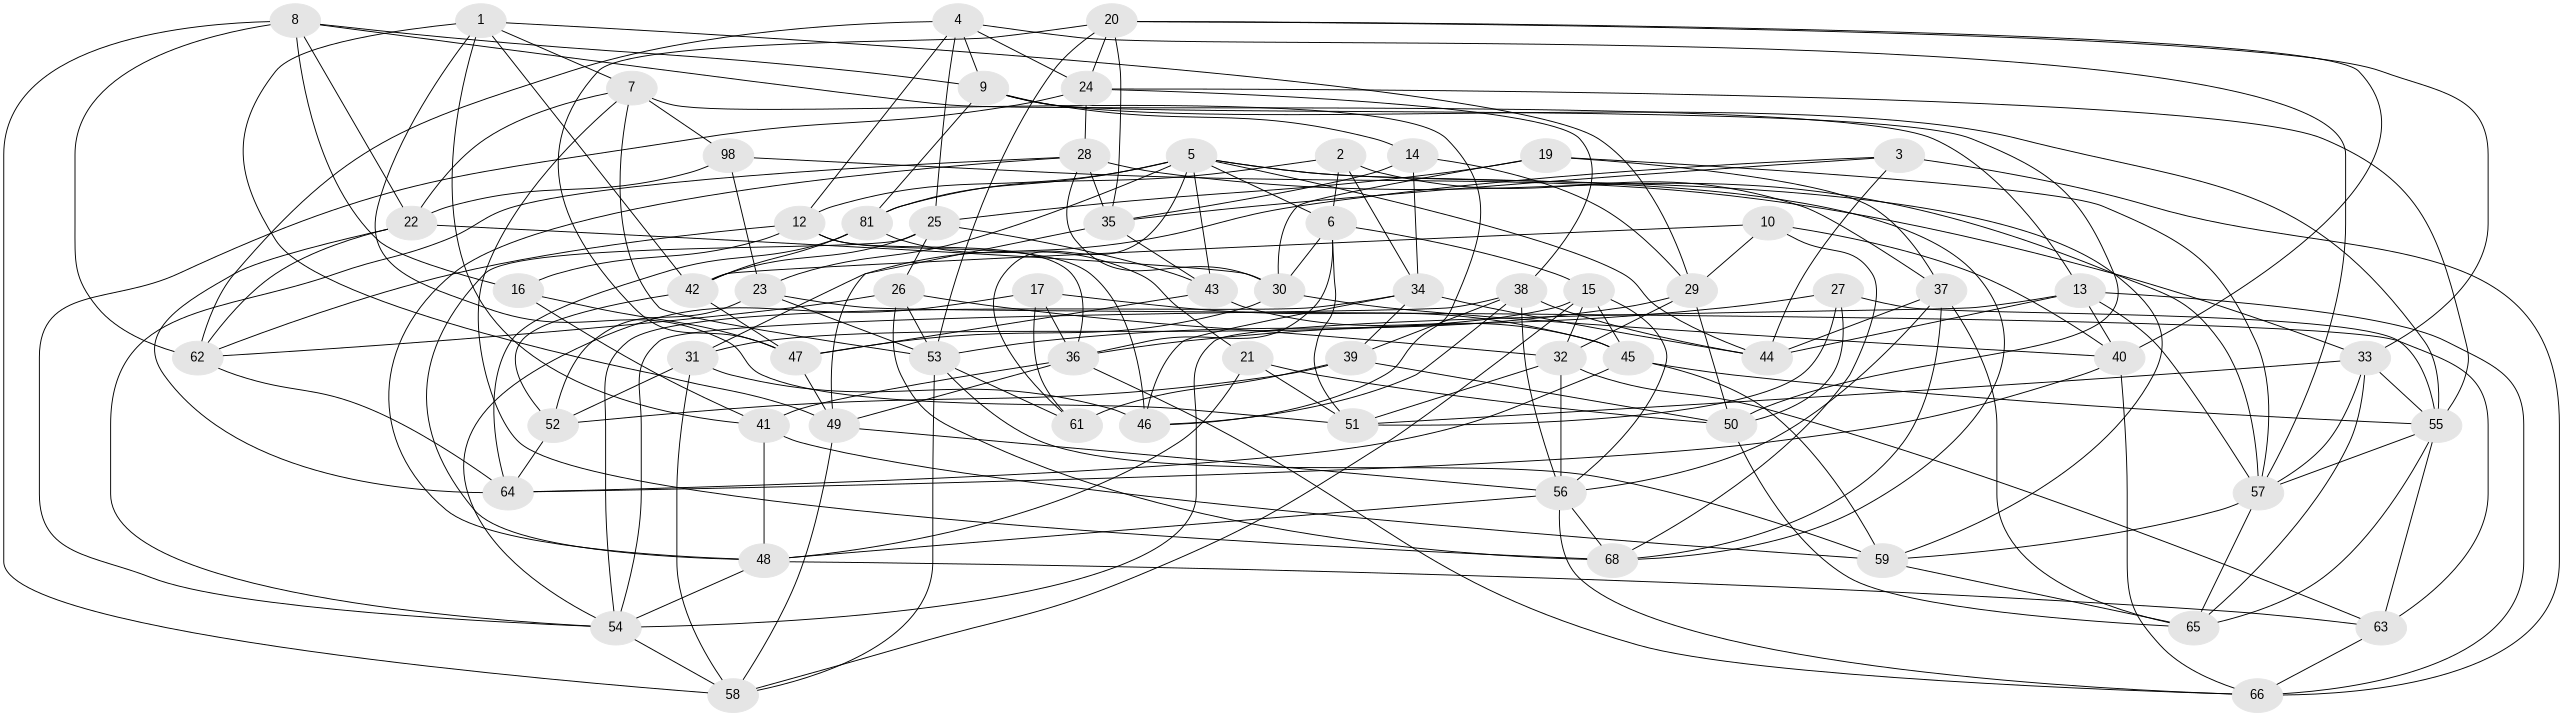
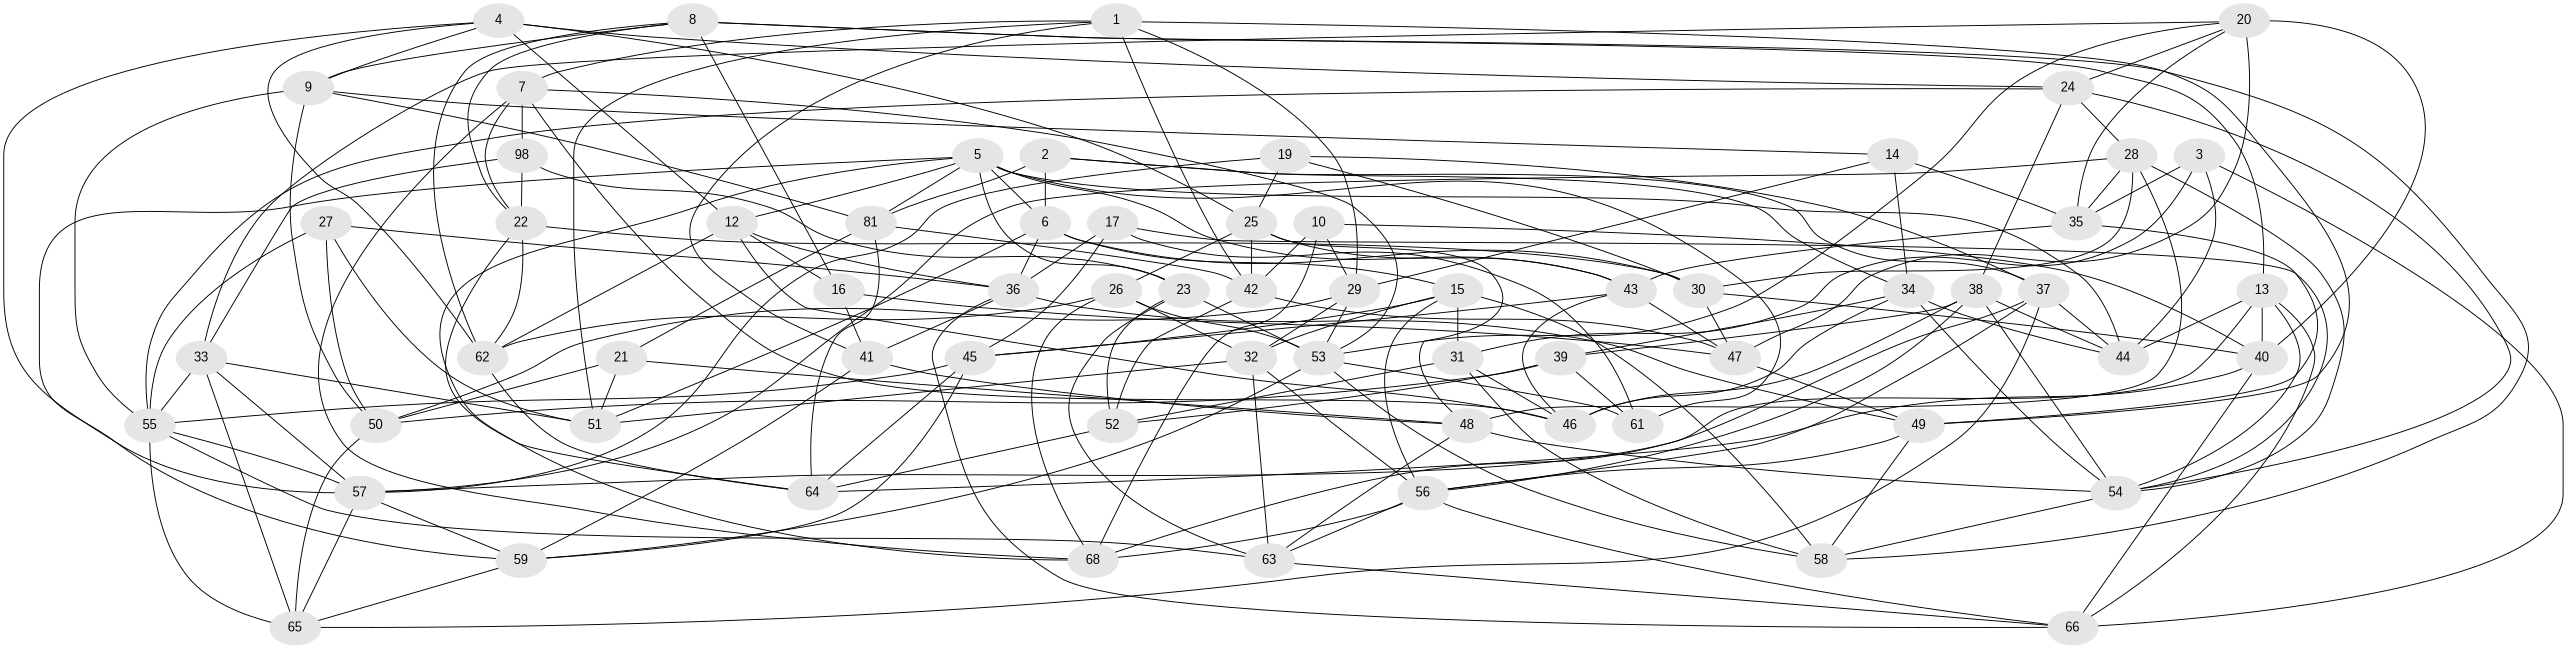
  graph {
    fontname="Liberation Sans"
    node [color=gray90 fontname="Liberation Sans" style=filled]
    edge [fontname="Liberation Sans" weight=1.0]
    1
    7
    29
    41
    42
    49
    51
    n8 [label=68]
    n9 [label=98]
    22
    46
    53
    50
    32
    59
    48
    47
    52
    58
    56
    2
    6
    n23 [label=81]
    34
    37
    15
    30
    36
    21
    64
    44
    54
    39
    65
    3
    31
    35
    66
    43
    4
    9
    12
    24
    25
    57
    62
    14
    55
    16
    28
    38
    26
    5
    23
    61
    63
    45
    40
    33
    8
    13
    10
    17
    19
    20
    27
    1 -- 7
    1 -- 29
    1 -- 41
    1 -- 42
    1 -- 49
    1 -- 51
    7 -- n8
    7 -- n9
    7 -- 22
    7 -- 46
    7 -- 53
    29 -- 53
    29 -- 50
    29 -- 32
    41 -- 59
    41 -- 48
    42 -- 47
    42 -- 52
    49 -- 58
    49 -- 56
    n9 -- 22
    n9 -- 23
    n9 -- 33
    22 -- 30
    22 -- 64
    22 -- 62
    53 -- 59
    53 -- 58
    53 -- 61
    50 -- 65
    32 -- 51
    32 -- 56
    32 -- 63
    59 -- 65
    48 -- 54
    48 -- 63
    47 -- 49
    52 -- 64
    56 -- n8
    56 -- 66
-   56 -- 48
+   56 -- 63
    2 -- 6
    2 -- n23
    2 -- 34
    2 -- 37
    6 -- 51
    6 -- 15
    6 -- 30
    6 -- 36
    n23 -- 42
    n23 -- 21
    n23 -- 64
    34 -- 46
    34 -- 44
    34 -- 54
    34 -- 39
    37 -- n8
    37 -- 56
    37 -- 44
    37 -- 65
    15 -- 32
    15 -- 58
    15 -- 56
    15 -- 31
    15 -- 45
    30 -- 47
    30 -- 40
    36 -- 41
    36 -- 49
    36 -- 66
    21 -- 51
    21 -- 50
    21 -- 48
    54 -- 58
    39 -- 50
    39 -- 52
    39 -- 61 [weight=2.0]
    3 -- 44
    3 -- 31
    3 -- 35
    3 -- 66
    31 -- 46
    31 -- 52 [weight=2.0]
    31 -- 58
    35 -- 49
    35 -- 43
+   43 -- 46
    43 -- 47
    43 -- 45
    4 -- 9
    4 -- 12
    4 -- 24
    4 -- 25
    4 -- 57
    4 -- 62
    9 -- 50
    9 -- n23
    9 -- 14
    9 -- 55
    12 -- 46
    12 -- 36
    12 -- 62
    12 -- 16
    24 -- 54
    24 -- 55
    24 -- 28
    24 -- 38
    25 -- 42
    25 -- 48
    25 -- 43
    25 -- 26
    57 -- 59
    57 -- 65
    62 -- 64
    14 -- 29
    14 -- 34
    14 -- 35
    55 -- 65
    55 -- 57
    55 -- 63
    16 -- 41
    16 -- 47
    28 -- 48
    28 -- 30
    28 -- 54
    28 -- 35
    28 -- 57
    38 -- 46
    38 -- 56
    38 -- 44
    38 -- 54
    38 -- 39
    26 -- n8
    26 -- 53 [weight=2.0]
    26 -- 32
    26 -- 62
    5 -- n8
    5 -- 59
    5 -- 6
    5 -- n23
    5 -- 44
    5 -- 43
    5 -- 12
    5 -- 23
    5 -- 61 [weight=2.0]
    23 -- 53 [weight=2.0]
    23 -- 52
    23 -- 63
    63 -- 66
    45 -- 59
    45 -- 64
    45 -- 55
    40 -- 64
    40 -- 66
    33 -- 51
    33 -- 65
    33 -- 57
    33 -- 55
    8 -- 22
    8 -- 58
    8 -- 9
    8 -- 62
    8 -- 16
    8 -- 13
    13 -- 44
    13 -- 54
    13 -- 66
    13 -- 57
    13 -- 40
    10 -- 29
    10 -- 42
    10 -- n8
    10 -- 40
    17 -- 36
    17 -- 54
    17 -- 61
    17 -- 45
    19 -- 37
    19 -- 30
    19 -- 25
    19 -- 57
    20 -- 53
    20 -- 47
    20 -- 35
    20 -- 24
    20 -- 40
    20 -- 33
    27 -- 51
    27 -- 50
    27 -- 36
    27 -- 55
  }
